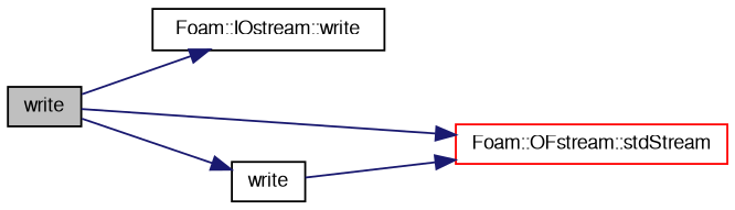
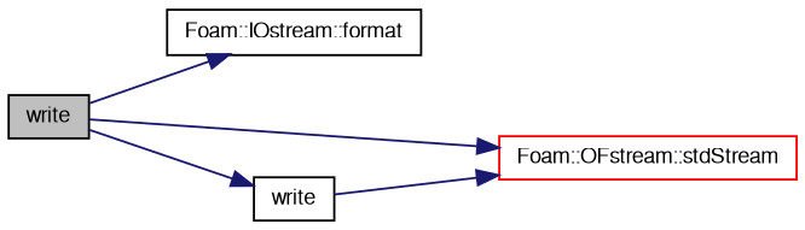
  digraph {
    rankdir=LR
    node [color=black fontname=FreeSans fontsize=10 shape=record]
    edge [color=midnightblue fontname=FreeSans fontsize=10 labelfontname=FreeSans labelfontsize=10 style=solid]
    n1 [fillcolor=grey75 fontcolor=black height=0.2 label=write style=filled width=0.4]
-   n2 [height=0.2 label="Foam::IOstream::write" width=0.4]
+   n2 [height=0.2 label="Foam::IOstream::format" width=0.4]
    n3 [color=red height=0.2 label="Foam::OFstream::stdStream" width=0.4]
    n4 [height=0.2 label=write width=0.4]
    n1 -> n2
    n1 -> n3
    n1 -> n4
    n4 -> n3
  }
